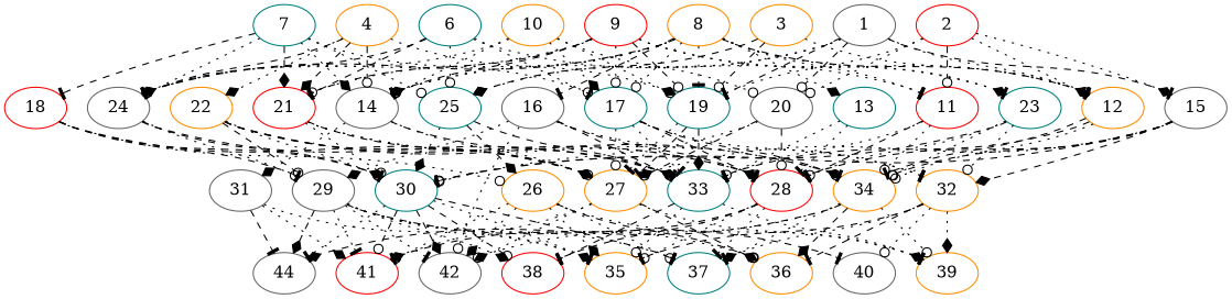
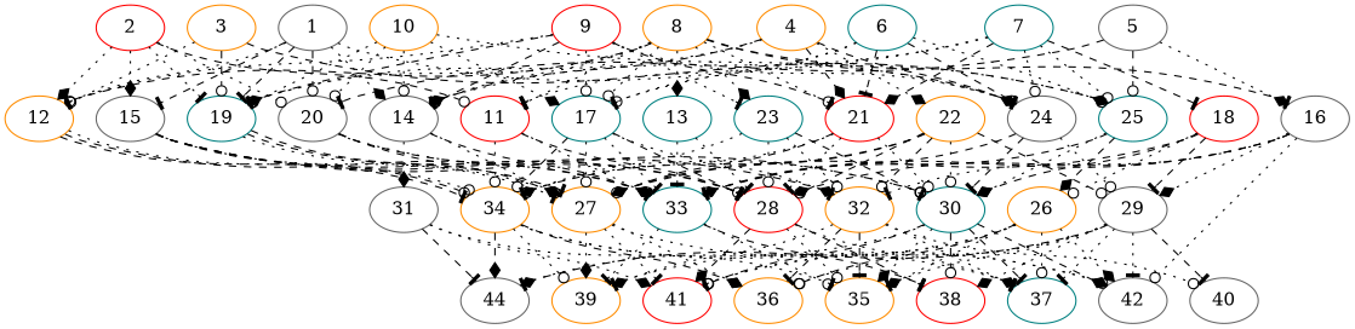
  digraph {
    node [alpha=0.18 color=darkorange]
    edge [arrowhead=odot style=dotted]
    1 [alpha=0.02 color=gray40 expect_size=34324979435296320]
    12 [alpha=0.03 expect_size=1646898056920039424000]
    14 [alpha=0.01 color=gray40 expect_size=200371340879376896]
    15 [alpha=0.12 color=gray40 expect_size=449913055687500365824]
    19 [alpha=0.08 color=teal expect_size=354629407056800514048]
    20 [alpha=0.01 color=gray40 expect_size=385150170822497796096]
    25 [alpha=0.00 color=teal expect_size=58194054233439862784]
    33 [alpha=0.13 color=teal expect_size=2215557196014419968000]
    34 [alpha=0.14 expect_size=8393647363211763]
    27 [expect_size=356292781268652096]
    31 [alpha=0.10 color=gray40 expect_size=216096084476295616]
    28 [alpha=0.16 color=red expect_size=409928828534652928000]
    30 [alpha=0.03 color=teal expect_size=1127516903129173760]
    32 [alpha=0.13 expect_size=117987797217895728]
    26 [alpha=0.03 expect_size=749828925991969357824]
    35 [expect_size=148256263326385831936]
    38 [alpha=0.05 color=red expect_size=1845117090600952266752]
    39 [alpha=0.10 expect_size=37206403564839304]
    37 [alpha=0.10 color=teal expect_size=18937638844030860]
    36 [expect_size=236791556947979534336]
    42 [color=gray40 expect_size=484702711623712768000]
    44 [alpha=0.07 color=gray40 expect_size=509175561977856000000]
    41 [alpha=0.14 color=red expect_size=8511475818586371]
    40 [alpha=0.08 color=gray40 expect_size=721356686519725696]
    2 [alpha=0.14 color=red expect_size=1108132319643463552]
    11 [alpha=0.05 color=red expect_size=404446904000116352]
    3 [alpha=0.17 expect_size=60015004988755928]
    4 [alpha=0.06 expect_size=1796761614682102431744]
    21 [color=red expect_size=61021415501996228608]
    22 [alpha=0.19 expect_size=361826179367056512]
    24 [alpha=0.16 color=gray40 expect_size=23156726798342946816]
    29 [color=gray40 expect_size=332389533198323810304]
+   5 [alpha=0.14 color=gray40 expect_size=3859139593700479]
    16 [color=gray40 expect_size=18063001177760404]
    6 [alpha=0.19 color=teal expect_size=748475862395376768]
    17 [alpha=0.06 color=teal expect_size=533724064525728256]
    7 [alpha=0.15 color=teal expect_size=8823215387547593]
    18 [alpha=0.03 color=red expect_size=1692889703004183552]
    8 [alpha=0.16 expect_size=146529988246758]
    13 [alpha=0.05 color=teal expect_size=422295182587925102592]
    23 [alpha=0.10 color=teal expect_size=13824753805311800]
    9 [alpha=0.12 color=red expect_size=1425091848993329119232]
    10 [alpha=0.13 expect_size=18479587710982844]
    1 -> 12 [arrowhead=tee]
    1 -> 14 [arrowhead=diamond]
    1 -> 15 [arrowhead=tee style=dashed]
    1 -> 19 [arrowhead=tee style=dashed]
    1 -> 20 [style=dashed]
    1 -> 25 [arrowhead=diamond]
    12 -> 33 [style=dashed]
    12 -> 34 [arrowhead=tee style=dashed]
    12 -> 34
    14 -> 33 [arrowhead=diamond style=dashed]
    14 -> 27 [arrowhead=diamond]
    14 -> 31 [arrowhead=diamond]
    15 -> 34 [style=dashed]
    15 -> 27 [arrowhead=diamond]
    15 -> 28 [arrowhead=tee style=dashed]
    15 -> 30 [style=dashed]
    15 -> 32 [arrowhead=diamond style=dashed]
    19 -> 33 [arrowhead=diamond style=dashed]
    19 -> 27 [arrowhead=tee]
    19 -> 27 [arrowhead=tee style=dashed]
    20 -> 27 [style=dashed]
    20 -> 28 [style=dashed]
    20 -> 30
    25 -> 33 [arrowhead=diamond style=dashed]
    25 -> 30 [arrowhead=diamond]
    25 -> 26 [arrowhead=diamond style=dashed]
    33 -> 35
    33 -> 38 [arrowhead=tee style=dashed]
    33 -> 39 [arrowhead=tee]
    34 -> 39
    34 -> 37 [arrowhead=diamond]
    34 -> 36 [arrowhead=diamond style=dashed]
    34 -> 42
    34 -> 44 [arrowhead=diamond style=dashed]
    27 -> 39 [arrowhead=diamond]
-   27 -> 36 [arrowhead=diamond style=dashed]
+   27 -> 36 [arrowhead=diamond]
    27 -> 42 [arrowhead=diamond]
    27 -> 41 [arrowhead=tee]
    31 -> 35 [arrowhead=tee]
    31 -> 44 [arrowhead=tee style=dashed]
    31 -> 41 [arrowhead=diamond]
    28 -> 35
    28 -> 38 [arrowhead=tee style=dashed]
    28 -> 37 [arrowhead=tee]
    28 -> 41 [arrowhead=diamond style=dashed]
    30 -> 35 [arrowhead=diamond]
    30 -> 38 [style=dashed]
    30 -> 37 [arrowhead=tee style=dashed]
    30 -> 42 [arrowhead=diamond style=dashed]
    30 -> 44 [arrowhead=tee]
    30 -> 41 [style=dashed]
    32 -> 35 [arrowhead=tee style=dashed]
    32 -> 39 [arrowhead=diamond]
    32 -> 37 [arrowhead=tee]
    32 -> 36 [arrowhead=tee style=dashed]
    32 -> 40
    26 -> 35 [arrowhead=diamond]
    26 -> 39 [arrowhead=tee]
    26 -> 37
    26 -> 36 [style=dashed]
    26 -> 42 [arrowhead=diamond]
    26 -> 41
    2 -> 12 [arrowhead=diamond]
    2 -> 15 [arrowhead=diamond]
    2 -> 19 [arrowhead=tee]
    2 -> 20
    2 -> 11 [style=dashed]
    11 -> 33 [arrowhead=tee]
    11 -> 34
    11 -> 28 [arrowhead=tee style=dashed]
    3 -> 12
    3 -> 19 [style=dashed]
    3 -> 25 [arrowhead=diamond style=dashed]
    4 -> 14 [style=dashed]
    4 -> 19 [arrowhead=diamond]
    4 -> 21 [arrowhead=diamond style=dashed]
    4 -> 22 [arrowhead=diamond]
    4 -> 24 [arrowhead=diamond style=dashed]
    21 -> 34 [arrowhead=diamond]
    21 -> 27 [arrowhead=diamond style=dashed]
    21 -> 28 [arrowhead=tee]
    21 -> 30
    22 -> 34 [arrowhead=tee style=dashed]
    22 -> 27 [style=dashed]
    22 -> 28 [style=dashed]
    22 -> 30
+   22 -> 32 [style=dashed]
    22 -> 29 [style=dashed]
    24 -> 33 [arrowhead=tee style=dashed]
    24 -> 30 [arrowhead=tee style=dashed]
    24 -> 29
    29 -> 35 [arrowhead=tee]
    29 -> 38 [arrowhead=diamond]
    29 -> 37 [arrowhead=tee]
    29 -> 36
    29 -> 42 [arrowhead=tee]
    29 -> 44 [arrowhead=diamond style=dashed]
    29 -> 41 [arrowhead=tee]
    29 -> 40 [arrowhead=tee style=dashed]
+   5 -> 20 [arrowhead=tee style=dashed]
+   5 -> 25 [style=dashed]
+   5 -> 16 [arrowhead=diamond]
    16 -> 33 [style=dashed]
    16 -> 28 [arrowhead=diamond style=dashed]
    16 -> 32 [arrowhead=tee]
    16 -> 42
    16 -> 29 [arrowhead=diamond]
    6 -> 25
    6 -> 11 [arrowhead=tee]
    6 -> 21 [arrowhead=tee style=dashed]
    6 -> 24 [style=dashed]
    6 -> 17 [arrowhead=tee]
    17 -> 33 [arrowhead=tee]
    17 -> 34 [style=dashed]
    17 -> 27
    17 -> 28 [arrowhead=tee style=dashed]
    17 -> 32 [arrowhead=tee]
    7 -> 14 [arrowhead=diamond]
    7 -> 25
    7 -> 21 [arrowhead=diamond style=dashed]
    7 -> 24
    7 -> 17
    7 -> 18 [arrowhead=tee style=dashed]
    18 -> 27 [arrowhead=diamond style=dashed]
    18 -> 30 [arrowhead=diamond style=dashed]
    18 -> 26
    18 -> 29 [arrowhead=tee style=dashed]
    8 -> 12 [style=dashed]
    8 -> 14 [arrowhead=tee]
    8 -> 19 [arrowhead=tee]
    8 -> 11 [arrowhead=tee]
    8 -> 21 [arrowhead=tee]
    8 -> 24 [arrowhead=tee style=dashed]
    8 -> 16 [arrowhead=tee style=dashed]
    8 -> 17
    8 -> 13 [arrowhead=diamond]
    8 -> 23 [arrowhead=diamond]
    13 -> 33 [arrowhead=tee]
    13 -> 28 [arrowhead=tee]
    23 -> 34
    23 -> 28
    23 -> 30 [arrowhead=tee style=dashed]
    23 -> 32
    9 -> 12 [arrowhead=tee]
    9 -> 14 [style=dashed]
    9 -> 19 [style=dashed]
    9 -> 21 [style=dashed]
    9 -> 24 [arrowhead=diamond]
    9 -> 17
    9 -> 23 [arrowhead=tee]
    10 -> 14
    10 -> 19
    10 -> 20
    10 -> 24 [arrowhead=tee]
    10 -> 17 [arrowhead=diamond]
  }
